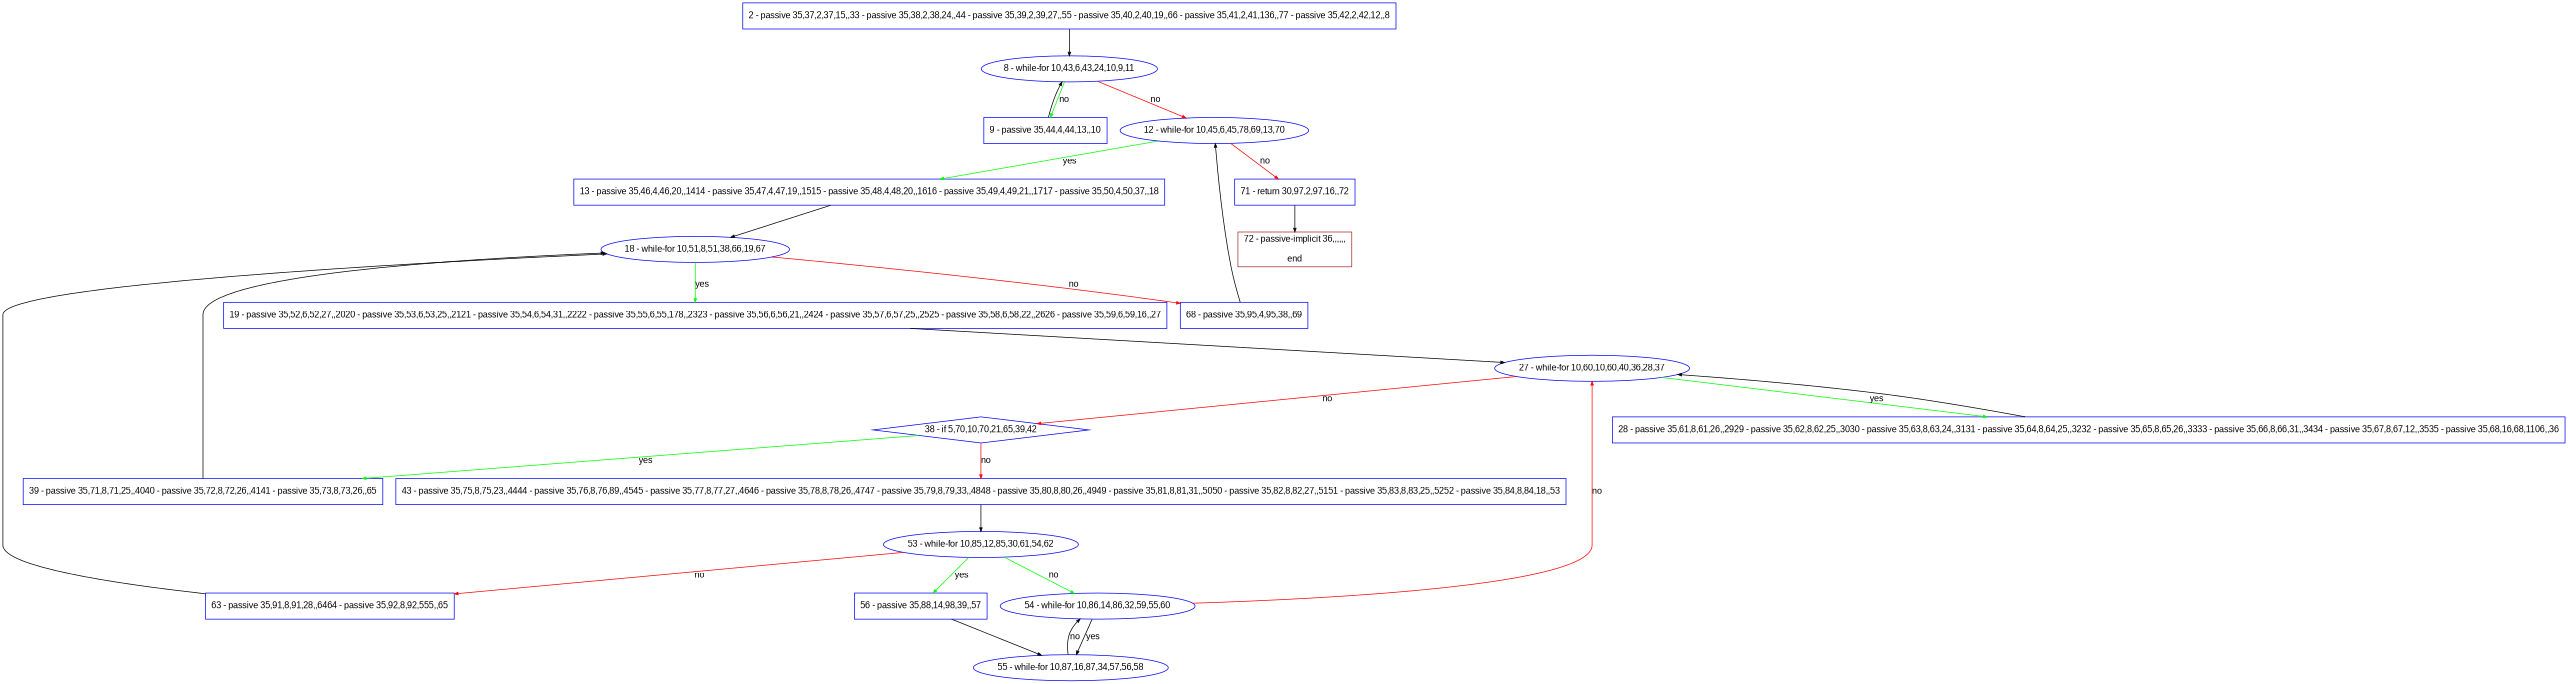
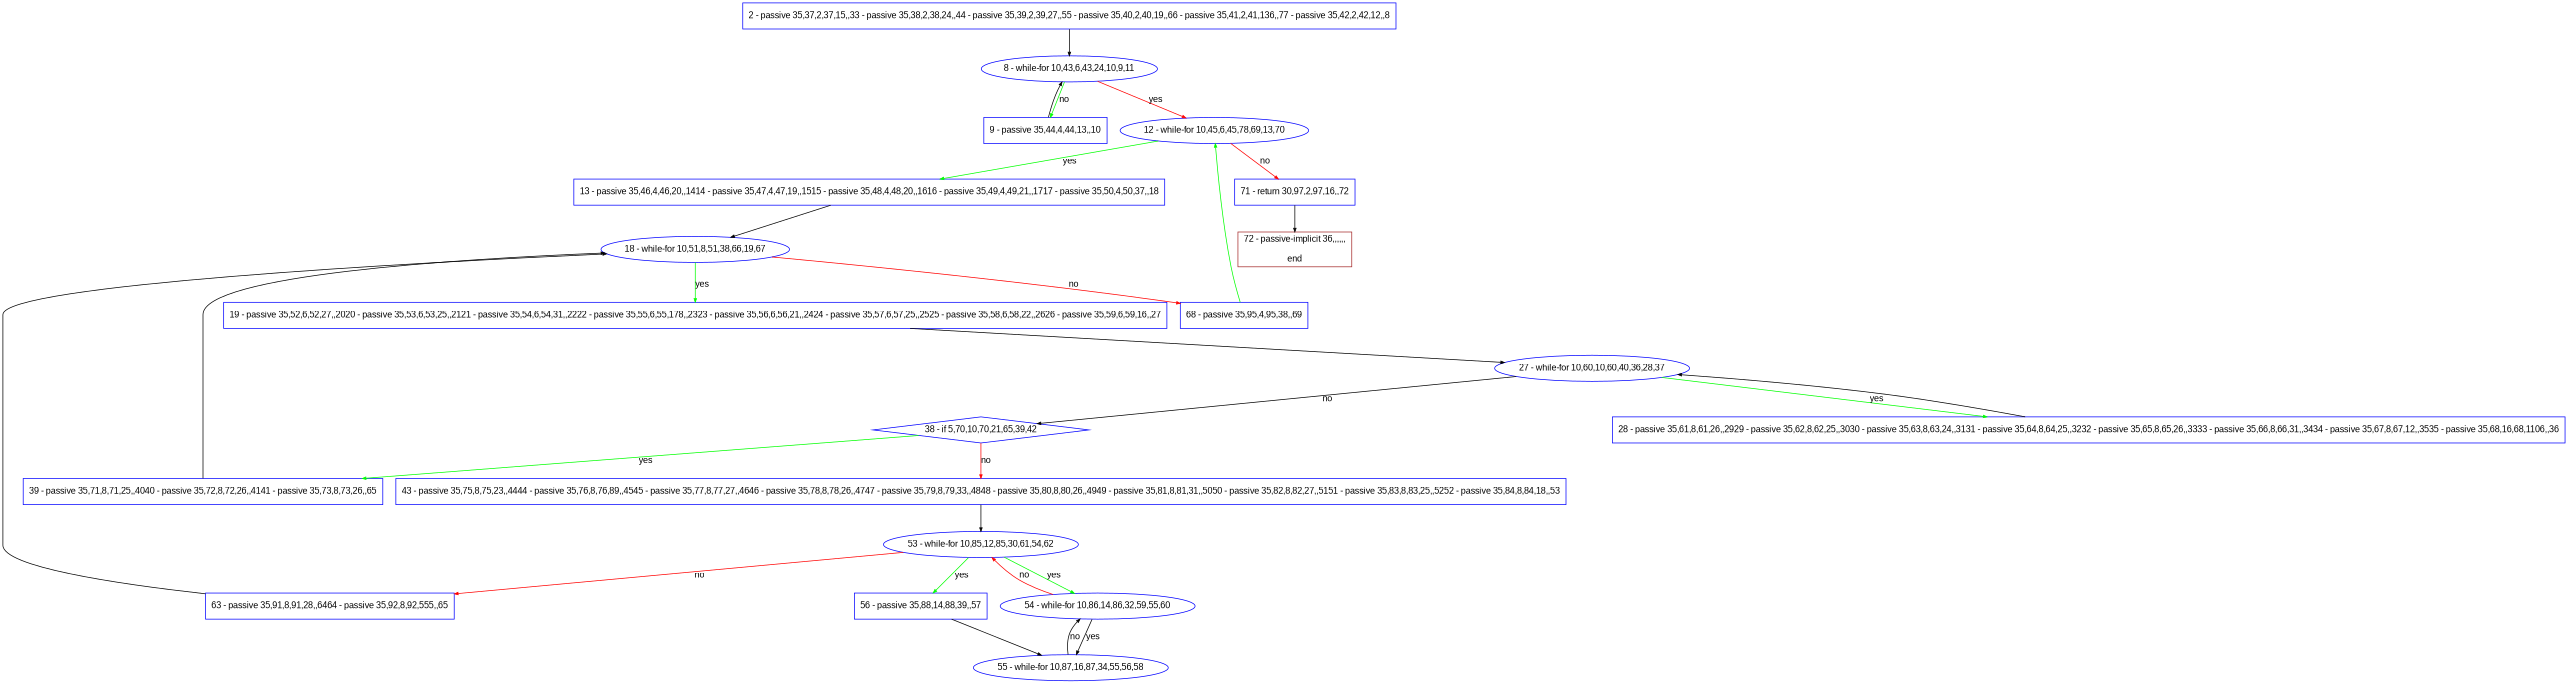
  digraph {
    bgcolor=white
    compound=true
    fillcolor="#FFFFCC"
    fontname=Arial
    fontsize=12
    pack=true
    packmode=clust
    style="rounded,filled"
    node [color="#0000ff" compound=true fillcolor="#ffffff" fixedsize=false fontname=Arial fontsize=12 node_initialized=no shape=box style=filled]
    edge [arrowhead=normal arrowsize=0.5 arrowtail=none color="#000000" compound=true dir=forward fontcolor=black fontname=Arial fontsize=12]
    n1 [label="2 - passive 35,37,2,37,15,,33 - passive 35,38,2,38,24,,44 - passive 35,39,2,39,27,,55 - passive 35,40,2,40,19,,66 - passive 35,41,2,41,136,,77 - passive 35,42,2,42,12,,8"]
    n2 [label="8 - while-for 10,43,6,43,24,10,9,11" shape=oval]
    n3 [label="9 - passive 35,44,4,44,13,,10"]
    n4 [label="12 - while-for 10,45,6,45,78,69,13,70" shape=oval]
    n5 [label="13 - passive 35,46,4,46,20,,1414 - passive 35,47,4,47,19,,1515 - passive 35,48,4,48,20,,1616 - passive 35,49,4,49,21,,1717 - passive 35,50,4,50,37,,18"]
    n6 [label="71 - return 30,97,2,97,16,,72"]
    n7 [label="18 - while-for 10,51,8,51,38,66,19,67" shape=oval]
    n8 [color="#a52a2a" label="72 - passive-implicit 36,,,,,,\n\nend"]
    n9 [label="19 - passive 35,52,6,52,27,,2020 - passive 35,53,6,53,25,,2121 - passive 35,54,6,54,31,,2222 - passive 35,55,6,55,178,,2323 - passive 35,56,6,56,21,,2424 - passive 35,57,6,57,25,,2525 - passive 35,58,6,58,22,,2626 - passive 35,59,6,59,16,,27"]
    n10 [label="68 - passive 35,95,4,95,38,,69"]
    n11 [label="27 - while-for 10,60,10,60,40,36,28,37" shape=oval]
    n12 [label="28 - passive 35,61,8,61,26,,2929 - passive 35,62,8,62,25,,3030 - passive 35,63,8,63,24,,3131 - passive 35,64,8,64,25,,3232 - passive 35,65,8,65,26,,3333 - passive 35,66,8,66,31,,3434 - passive 35,67,8,67,12,,3535 - passive 35,68,16,68,1106,,36"]
    n13 [label="38 - if 5,70,10,70,21,65,39,42" shape=diamond]
    n14 [label="39 - passive 35,71,8,71,25,,4040 - passive 35,72,8,72,26,,4141 - passive 35,73,8,73,26,,65"]
    n15 [label="43 - passive 35,75,8,75,23,,4444 - passive 35,76,8,76,89,,4545 - passive 35,77,8,77,27,,4646 - passive 35,78,8,78,26,,4747 - passive 35,79,8,79,33,,4848 - passive 35,80,8,80,26,,4949 - passive 35,81,8,81,31,,5050 - passive 35,82,8,82,27,,5151 - passive 35,83,8,83,25,,5252 - passive 35,84,8,84,18,,53"]
    n16 [label="53 - while-for 10,85,12,85,30,61,54,62" shape=oval]
    n17 [label="54 - while-for 10,86,14,86,32,59,55,60" shape=oval]
    n18 [label="63 - passive 35,91,8,91,28,,6464 - passive 35,92,8,92,555,,65"]
-   n19 [label="56 - passive 35,88,14,98,39,,57"]
-   n20 [label="55 - while-for 10,87,16,87,34,57,56,58" shape=oval]
+   n19 [label="56 - passive 35,88,14,88,39,,57"]
+   n20 [label="55 - while-for 10,87,16,87,34,55,56,58" shape=oval]
    n1 -> n2
    n2 -> n3 [color="#00ff00" label=no]
-   n2 -> n4 [color="#ff0000" label=no]
+   n2 -> n4 [color="#ff0000" label=yes]
    n3 -> n2
    n4 -> n5 [color="#00ff00" label=yes]
    n4 -> n6 [color="#ff0000" label=no]
    n5 -> n7
    n6 -> n8
    n7 -> n9 [color="#00ff00" label=yes]
    n7 -> n10 [color="#ff0000" label=no]
    n9 -> n11
-   n10 -> n4
+   n10 -> n4 [color="#00ff00"]
    n11 -> n12 [color="#00ff00" label=yes]
-   n11 -> n13 [color="#ff0000" label=no]
+   n11 -> n13 [label=no]
    n12 -> n11
    n13 -> n14 [color="#00ff00" label=yes]
    n13 -> n15 [color="#ff0000" label=no]
    n14 -> n7
    n15 -> n16
-   n16 -> n17 [color="#00ff00" label=no]
+   n16 -> n17 [color="#00ff00" label=yes]
    n16 -> n18 [color="#ff0000" label=no]
    n16 -> n19 [color="#00ff00" label=yes]
-   n17 -> n11 [color="#ff0000" label=no]
+   n17 -> n16 [color="#ff0000" label=no]
    n17 -> n20 [label=yes]
    n18 -> n7
    n19 -> n20
    n20 -> n17 [label=no]
  }
